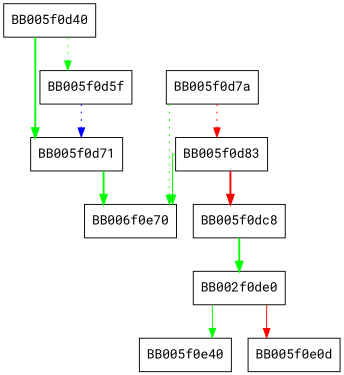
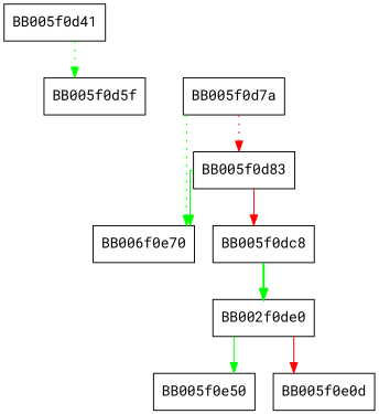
  digraph {
    fontname="Roboto Mono"
    splines=ortho
    node [fontname="Roboto Mono" shape=box]
    edge [color=green fontname="Roboto Mono" style=dotted]
-   BB005f0d40
-   BB005f0d71
+   BB005f0d40 [label=BB005f0d41]
    BB005f0d5f
    n4 [label=BB006f0e70]
    BB005f0d7a
    BB005f0d83
    BB005f0dc8
    n8 [label=BB002f0de0]
-   BB005f0e40
+   BB005f0e40 [label=BB005f0e50]
    BB005f0e0d
-   BB005f0d40 -> BB005f0d71 [style=bold]
    BB005f0d40 -> BB005f0d5f
-   BB005f0d71 -> n4 [style=bold]
-   BB005f0d5f -> BB005f0d71 [color=blue]
    BB005f0d7a -> n4
    BB005f0d7a -> BB005f0d83 [color=red]
    BB005f0d83 -> n4 [style=solid]
-   BB005f0d83 -> BB005f0dc8 [color=red style=bold]
+   BB005f0d83 -> BB005f0dc8 [color=red style=solid]
    BB005f0dc8 -> n8 [style=bold]
    n8 -> BB005f0e40 [style=solid]
    n8 -> BB005f0e0d [color=red style=solid]
  }
